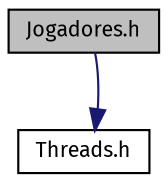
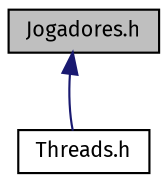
  digraph {
    fontname="Fira Sans"
    node [color=black fontname="Fira Sans" fontsize=10 shape=record style=filled]
    n1 [fillcolor=grey75 fontcolor=black height=0.2 label="Jogadores.h" width=0.4]
    n2 [fillcolor=white height=0.2 label="Threads.h" width=0.4]
-   n2 -> n1 [color=midnightblue dir=back fontname="Fira Sans" fontsize=10 labelfontname=Helvetica labelfontsize=10 style=solid]
+   n1 -> n2 [color=midnightblue dir=back fontname="Fira Sans" fontsize=10 labelfontname=Helvetica labelfontsize=10 style=solid]
  }
